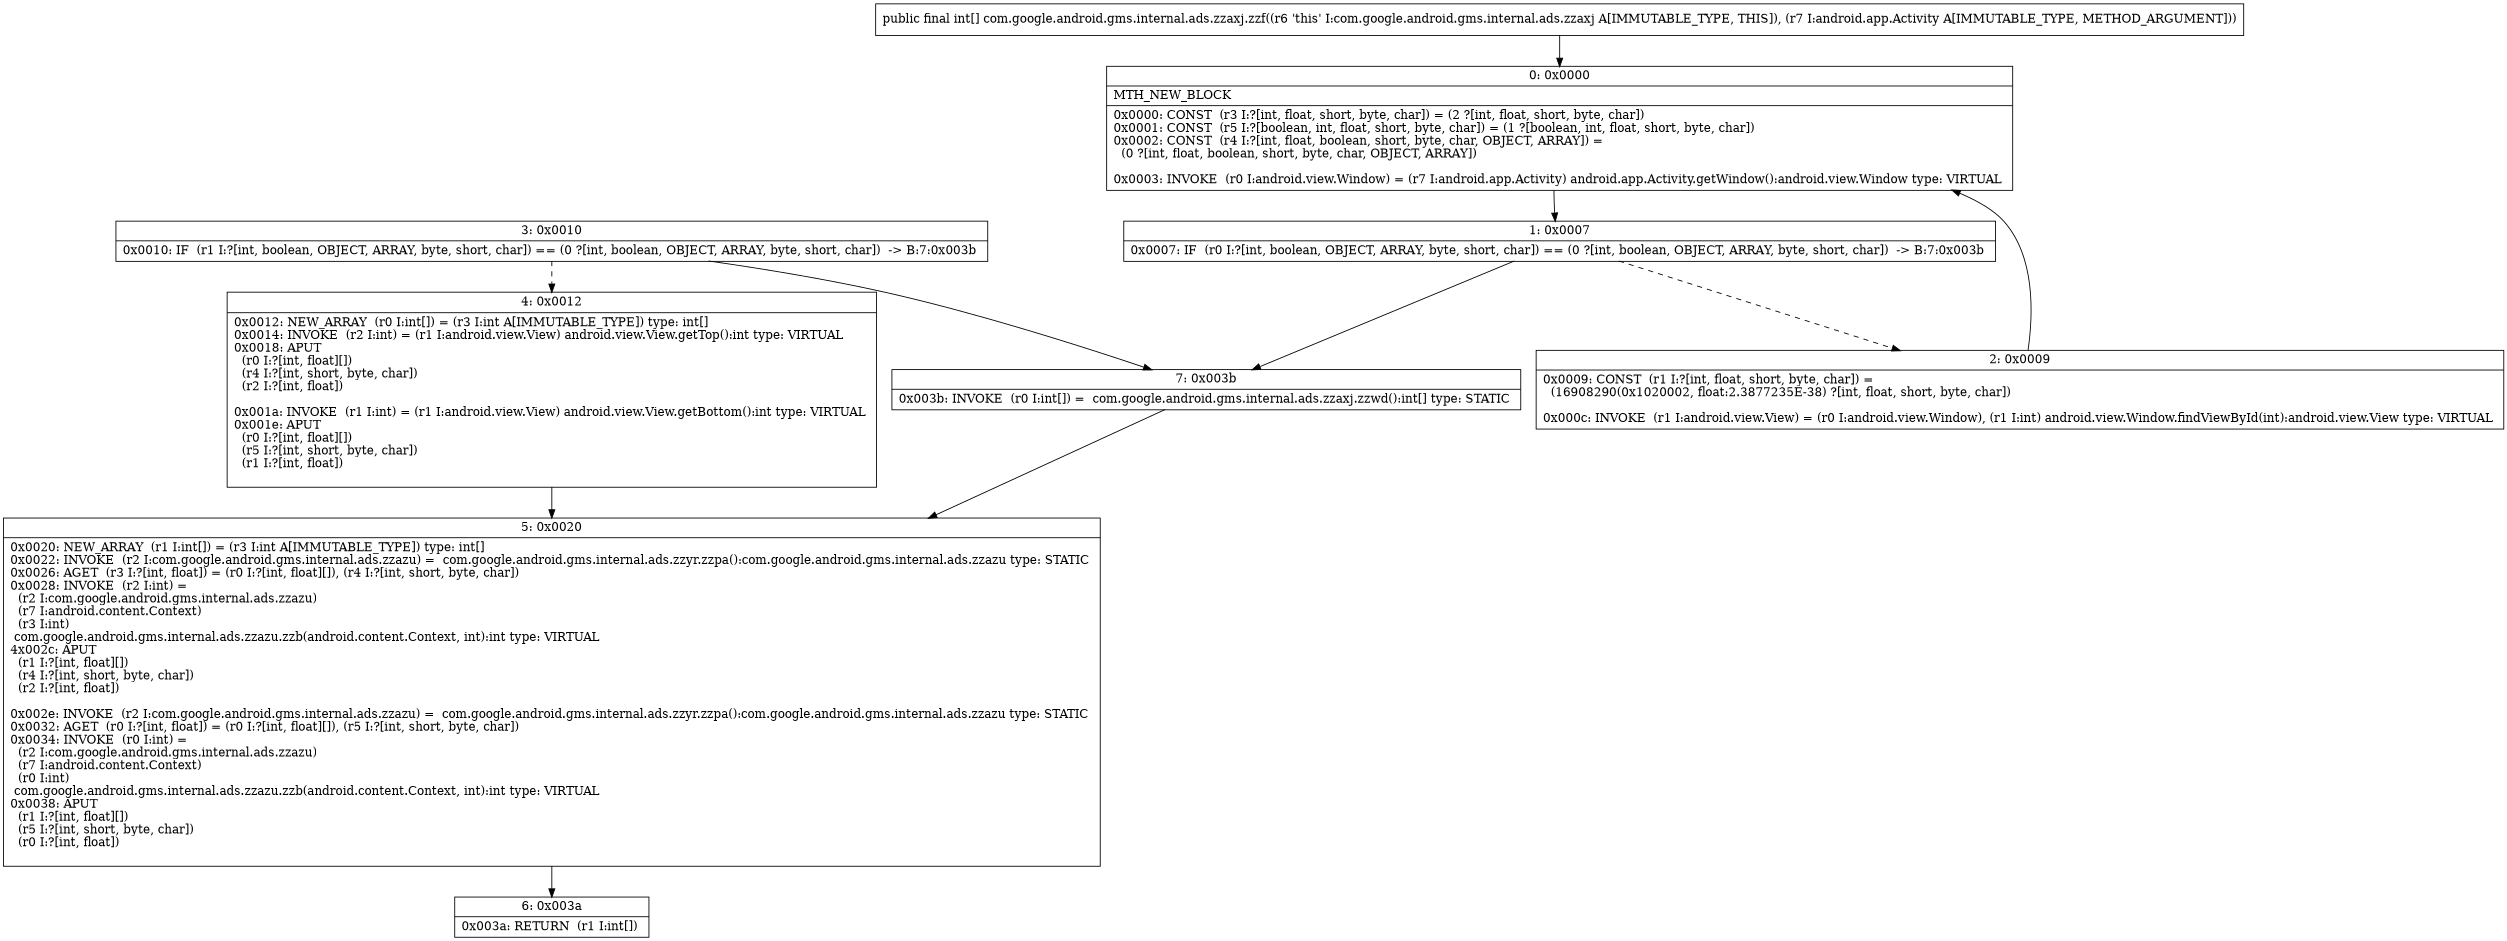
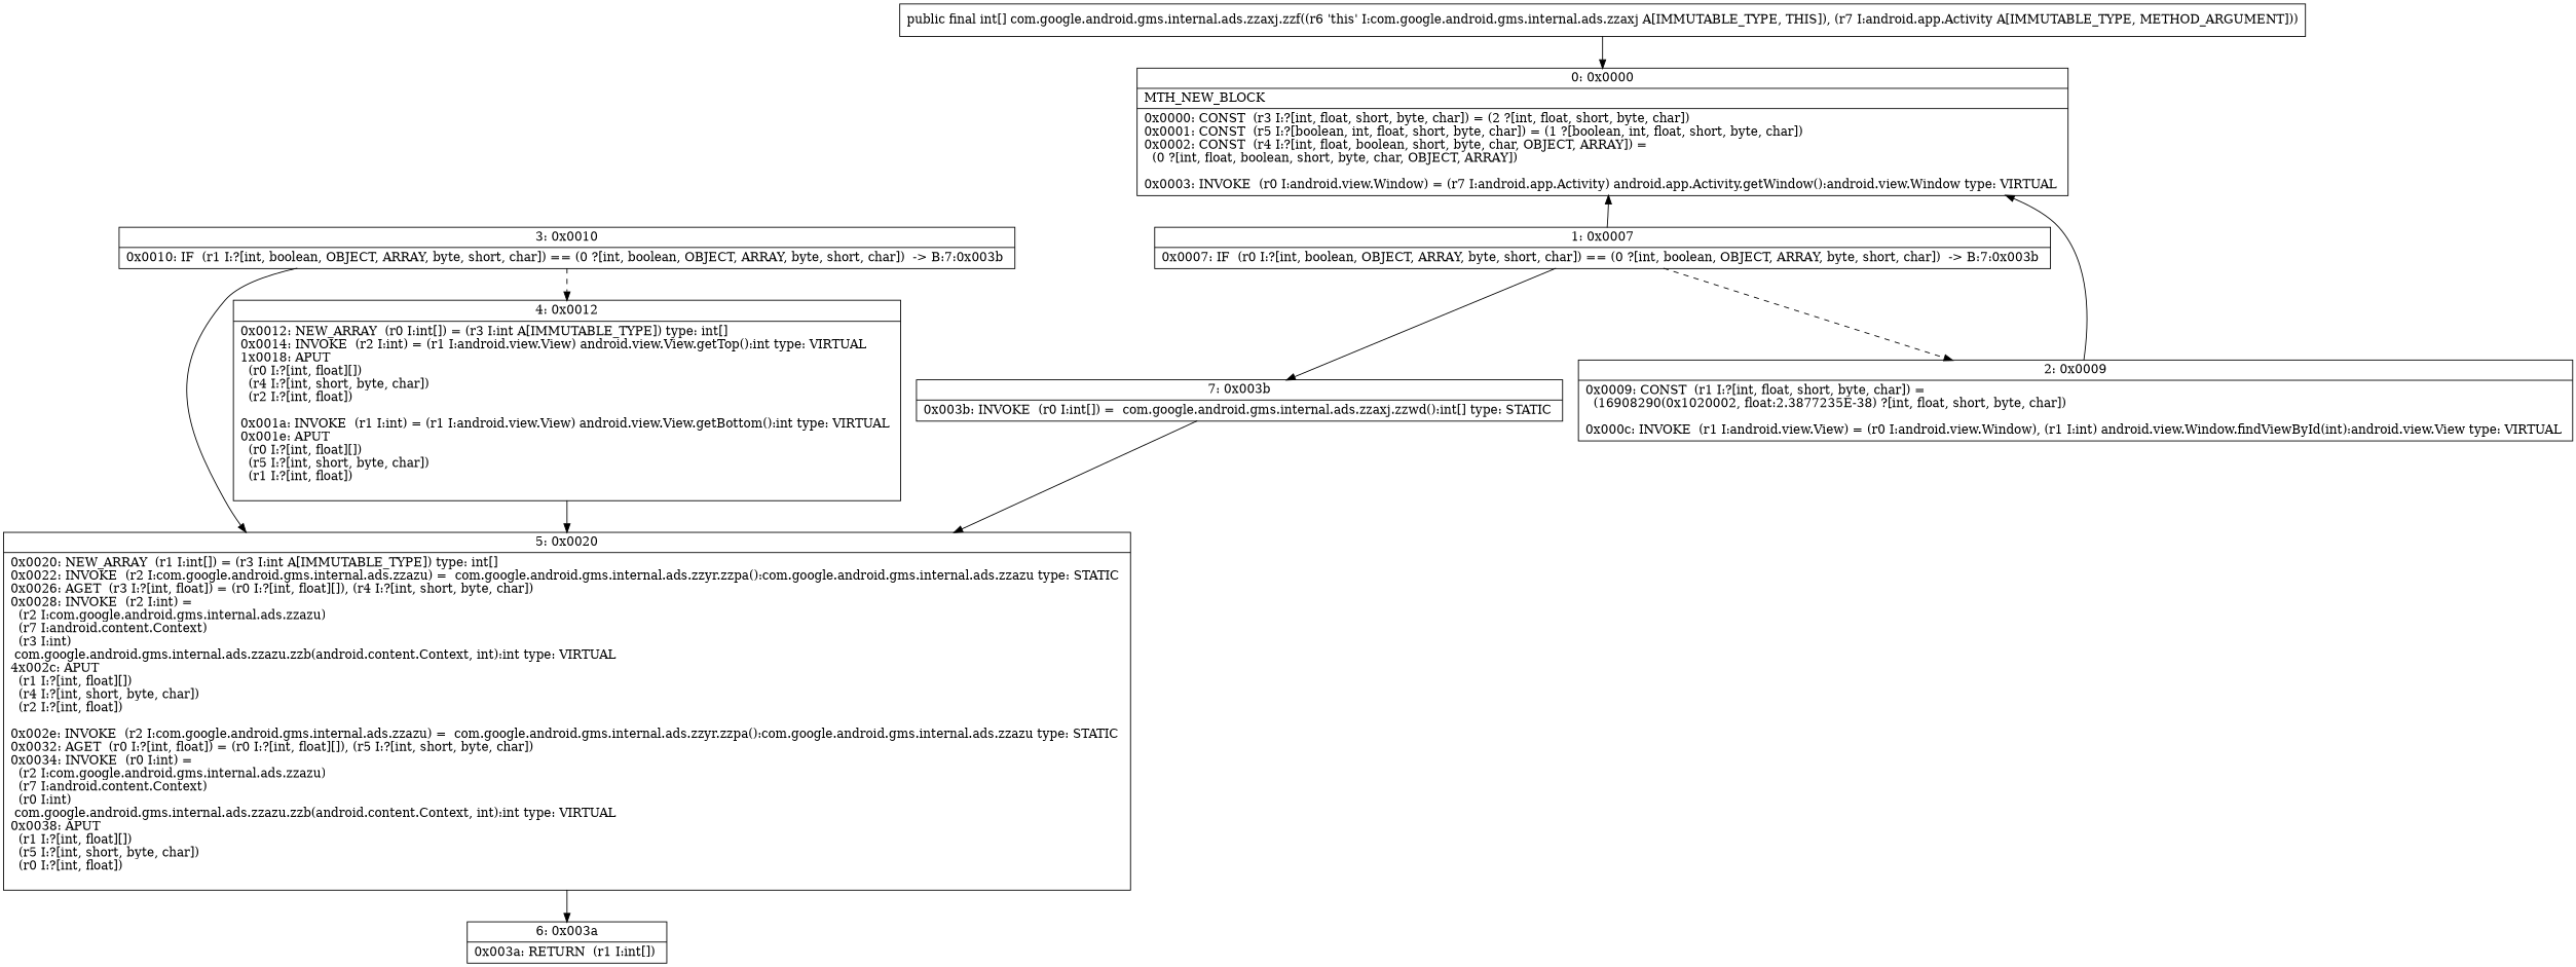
  digraph {
    node [shape=record]
    n1 [label="{0\:\ 0x0000|MTH_NEW_BLOCK\l|0x0000: CONST  (r3 I:?[int, float, short, byte, char]) = (2 ?[int, float, short, byte, char]) \l0x0001: CONST  (r5 I:?[boolean, int, float, short, byte, char]) = (1 ?[boolean, int, float, short, byte, char]) \l0x0002: CONST  (r4 I:?[int, float, boolean, short, byte, char, OBJECT, ARRAY]) = \l  (0 ?[int, float, boolean, short, byte, char, OBJECT, ARRAY])\l \l0x0003: INVOKE  (r0 I:android.view.Window) = (r7 I:android.app.Activity) android.app.Activity.getWindow():android.view.Window type: VIRTUAL \l}"]
    n2 [label="{1\:\ 0x0007|0x0007: IF  (r0 I:?[int, boolean, OBJECT, ARRAY, byte, short, char]) == (0 ?[int, boolean, OBJECT, ARRAY, byte, short, char])  \-\> B:7:0x003b \l}"]
    n3 [label="{2\:\ 0x0009|0x0009: CONST  (r1 I:?[int, float, short, byte, char]) = \l  (16908290(0x1020002, float:2.3877235E\-38) ?[int, float, short, byte, char])\l \l0x000c: INVOKE  (r1 I:android.view.View) = (r0 I:android.view.Window), (r1 I:int) android.view.Window.findViewById(int):android.view.View type: VIRTUAL \l}"]
    n4 [label="{7\:\ 0x003b|0x003b: INVOKE  (r0 I:int[]) =  com.google.android.gms.internal.ads.zzaxj.zzwd():int[] type: STATIC \l}"]
    n5 [label="{5\:\ 0x0020|0x0020: NEW_ARRAY  (r1 I:int[]) = (r3 I:int A[IMMUTABLE_TYPE]) type: int[] \l0x0022: INVOKE  (r2 I:com.google.android.gms.internal.ads.zzazu) =  com.google.android.gms.internal.ads.zzyr.zzpa():com.google.android.gms.internal.ads.zzazu type: STATIC \l0x0026: AGET  (r3 I:?[int, float]) = (r0 I:?[int, float][]), (r4 I:?[int, short, byte, char]) \l0x0028: INVOKE  (r2 I:int) = \l  (r2 I:com.google.android.gms.internal.ads.zzazu)\l  (r7 I:android.content.Context)\l  (r3 I:int)\l com.google.android.gms.internal.ads.zzazu.zzb(android.content.Context, int):int type: VIRTUAL \l4x002c: APUT  \l  (r1 I:?[int, float][])\l  (r4 I:?[int, short, byte, char])\l  (r2 I:?[int, float])\l \l0x002e: INVOKE  (r2 I:com.google.android.gms.internal.ads.zzazu) =  com.google.android.gms.internal.ads.zzyr.zzpa():com.google.android.gms.internal.ads.zzazu type: STATIC \l0x0032: AGET  (r0 I:?[int, float]) = (r0 I:?[int, float][]), (r5 I:?[int, short, byte, char]) \l0x0034: INVOKE  (r0 I:int) = \l  (r2 I:com.google.android.gms.internal.ads.zzazu)\l  (r7 I:android.content.Context)\l  (r0 I:int)\l com.google.android.gms.internal.ads.zzazu.zzb(android.content.Context, int):int type: VIRTUAL \l0x0038: APUT  \l  (r1 I:?[int, float][])\l  (r5 I:?[int, short, byte, char])\l  (r0 I:?[int, float])\l \l}"]
    n6 [label="{3\:\ 0x0010|0x0010: IF  (r1 I:?[int, boolean, OBJECT, ARRAY, byte, short, char]) == (0 ?[int, boolean, OBJECT, ARRAY, byte, short, char])  \-\> B:7:0x003b \l}"]
-   n7 [label="{4\:\ 0x0012|0x0012: NEW_ARRAY  (r0 I:int[]) = (r3 I:int A[IMMUTABLE_TYPE]) type: int[] \l0x0014: INVOKE  (r2 I:int) = (r1 I:android.view.View) android.view.View.getTop():int type: VIRTUAL \l0x0018: APUT  \l  (r0 I:?[int, float][])\l  (r4 I:?[int, short, byte, char])\l  (r2 I:?[int, float])\l \l0x001a: INVOKE  (r1 I:int) = (r1 I:android.view.View) android.view.View.getBottom():int type: VIRTUAL \l0x001e: APUT  \l  (r0 I:?[int, float][])\l  (r5 I:?[int, short, byte, char])\l  (r1 I:?[int, float])\l \l}"]
+   n7 [label="{4\:\ 0x0012|0x0012: NEW_ARRAY  (r0 I:int[]) = (r3 I:int A[IMMUTABLE_TYPE]) type: int[] \l0x0014: INVOKE  (r2 I:int) = (r1 I:android.view.View) android.view.View.getTop():int type: VIRTUAL \l1x0018: APUT  \l  (r0 I:?[int, float][])\l  (r4 I:?[int, short, byte, char])\l  (r2 I:?[int, float])\l \l0x001a: INVOKE  (r1 I:int) = (r1 I:android.view.View) android.view.View.getBottom():int type: VIRTUAL \l0x001e: APUT  \l  (r0 I:?[int, float][])\l  (r5 I:?[int, short, byte, char])\l  (r1 I:?[int, float])\l \l}"]
    n8 [label="{6\:\ 0x003a|0x003a: RETURN  (r1 I:int[]) \l}"]
    n9 [label="{public final int[] com.google.android.gms.internal.ads.zzaxj.zzf((r6 'this' I:com.google.android.gms.internal.ads.zzaxj A[IMMUTABLE_TYPE, THIS]), (r7 I:android.app.Activity A[IMMUTABLE_TYPE, METHOD_ARGUMENT])) }"]
-   n1 -> n2
+   n2 -> n1
    n2 -> n3 [style=dashed]
    n2 -> n4
    n3 -> n1
    n4 -> n5
    n5 -> n8
-   n6 -> n4
+   n6 -> n5
    n6 -> n7 [style=dashed]
    n7 -> n5
    n9 -> n1
  }
